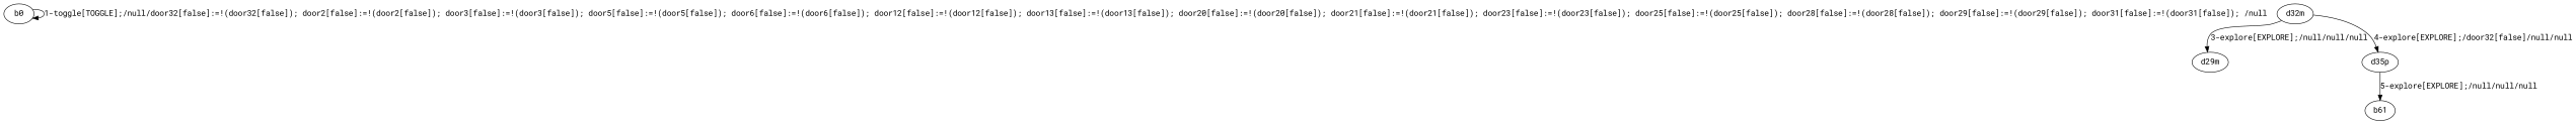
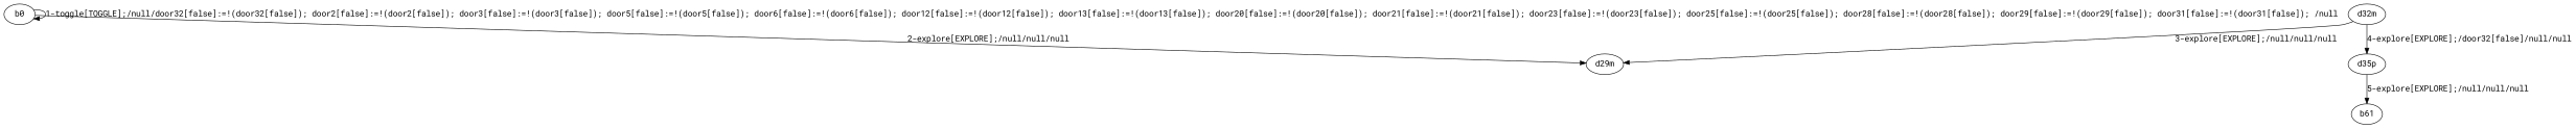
  digraph {
    fontname="Roboto Mono"
    node [fontname="Roboto Mono"]
    edge [fontname="Roboto Mono"]
    b0
    d29m
    d32m
    n4 [label=d35p]
    b61
    b0 -> b0 [label="1-toggle[TOGGLE];/null/door32[false]:=!(door32[false]); door2[false]:=!(door2[false]); door3[false]:=!(door3[false]); door5[false]:=!(door5[false]); door6[false]:=!(door6[false]); door12[false]:=!(door12[false]); door13[false]:=!(door13[false]); door20[false]:=!(door20[false]); door21[false]:=!(door21[false]); door23[false]:=!(door23[false]); door25[false]:=!(door25[false]); door28[false]:=!(door28[false]); door29[false]:=!(door29[false]); door31[false]:=!(door31[false]); /null"]
+   b0 -> d29m [label="2-explore[EXPLORE];/null/null/null"]
    d32m -> d29m [label="3-explore[EXPLORE];/null/null/null"]
    d32m -> n4 [label="4-explore[EXPLORE];/door32[false]/null/null"]
    n4 -> b61 [label="5-explore[EXPLORE];/null/null/null"]
  }
